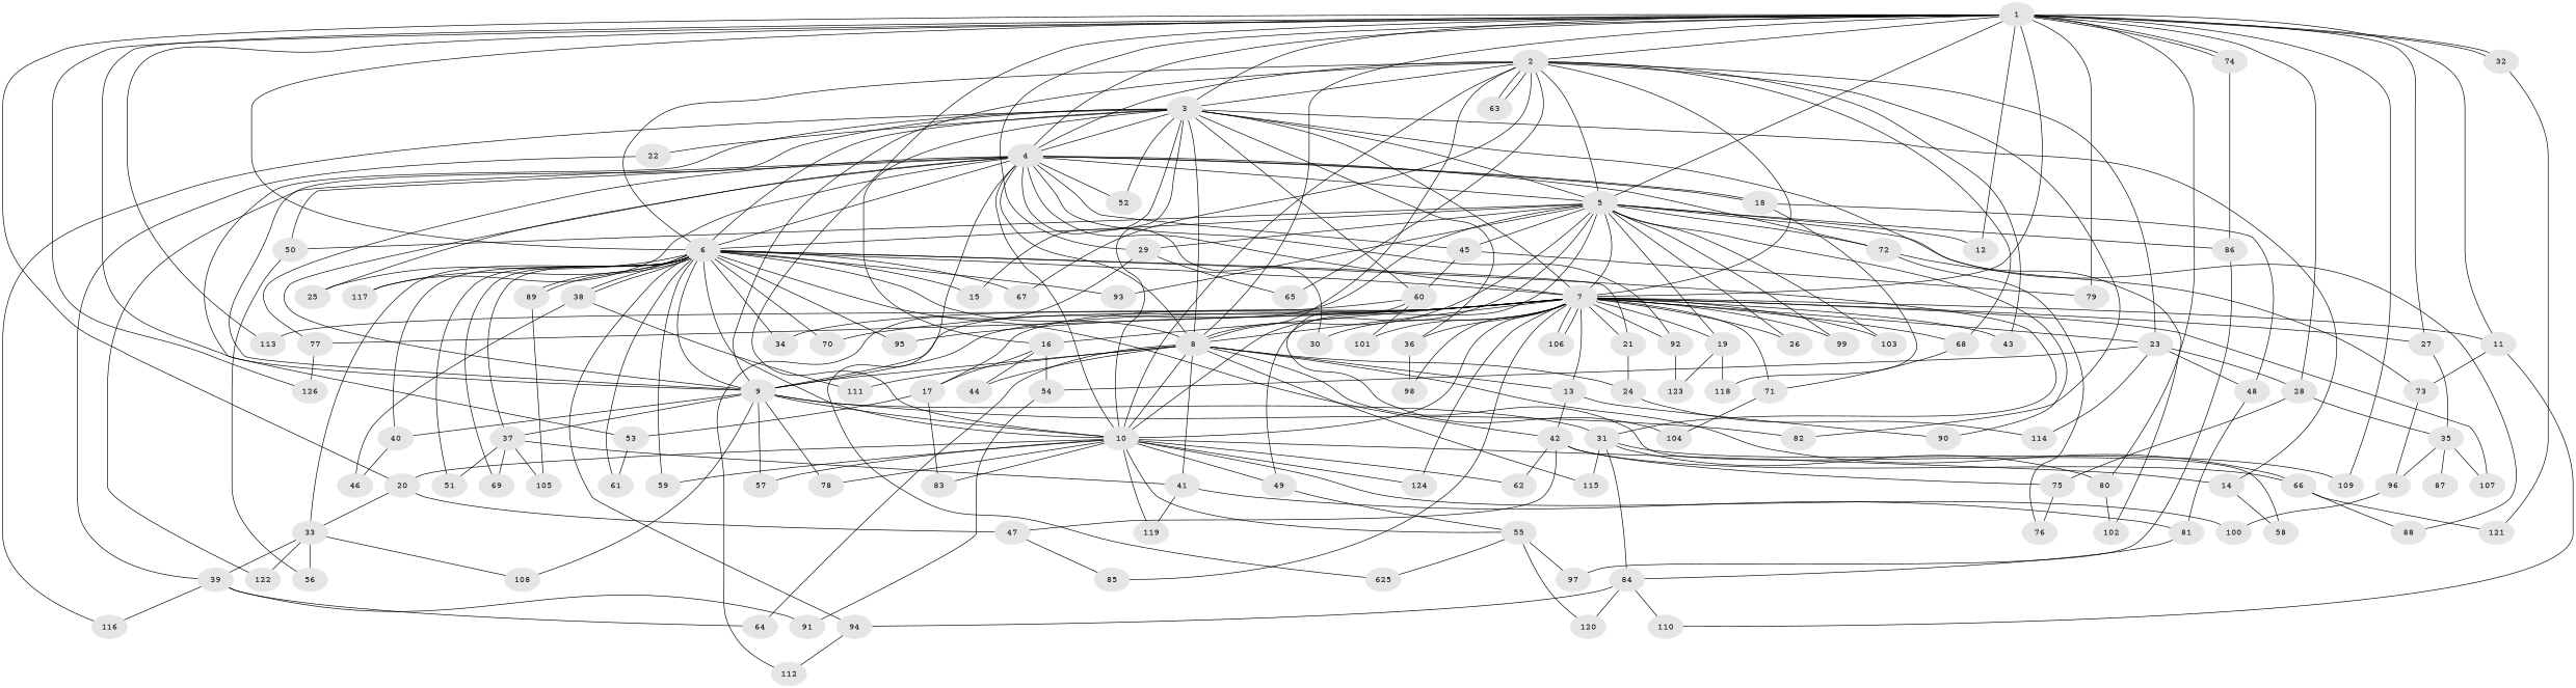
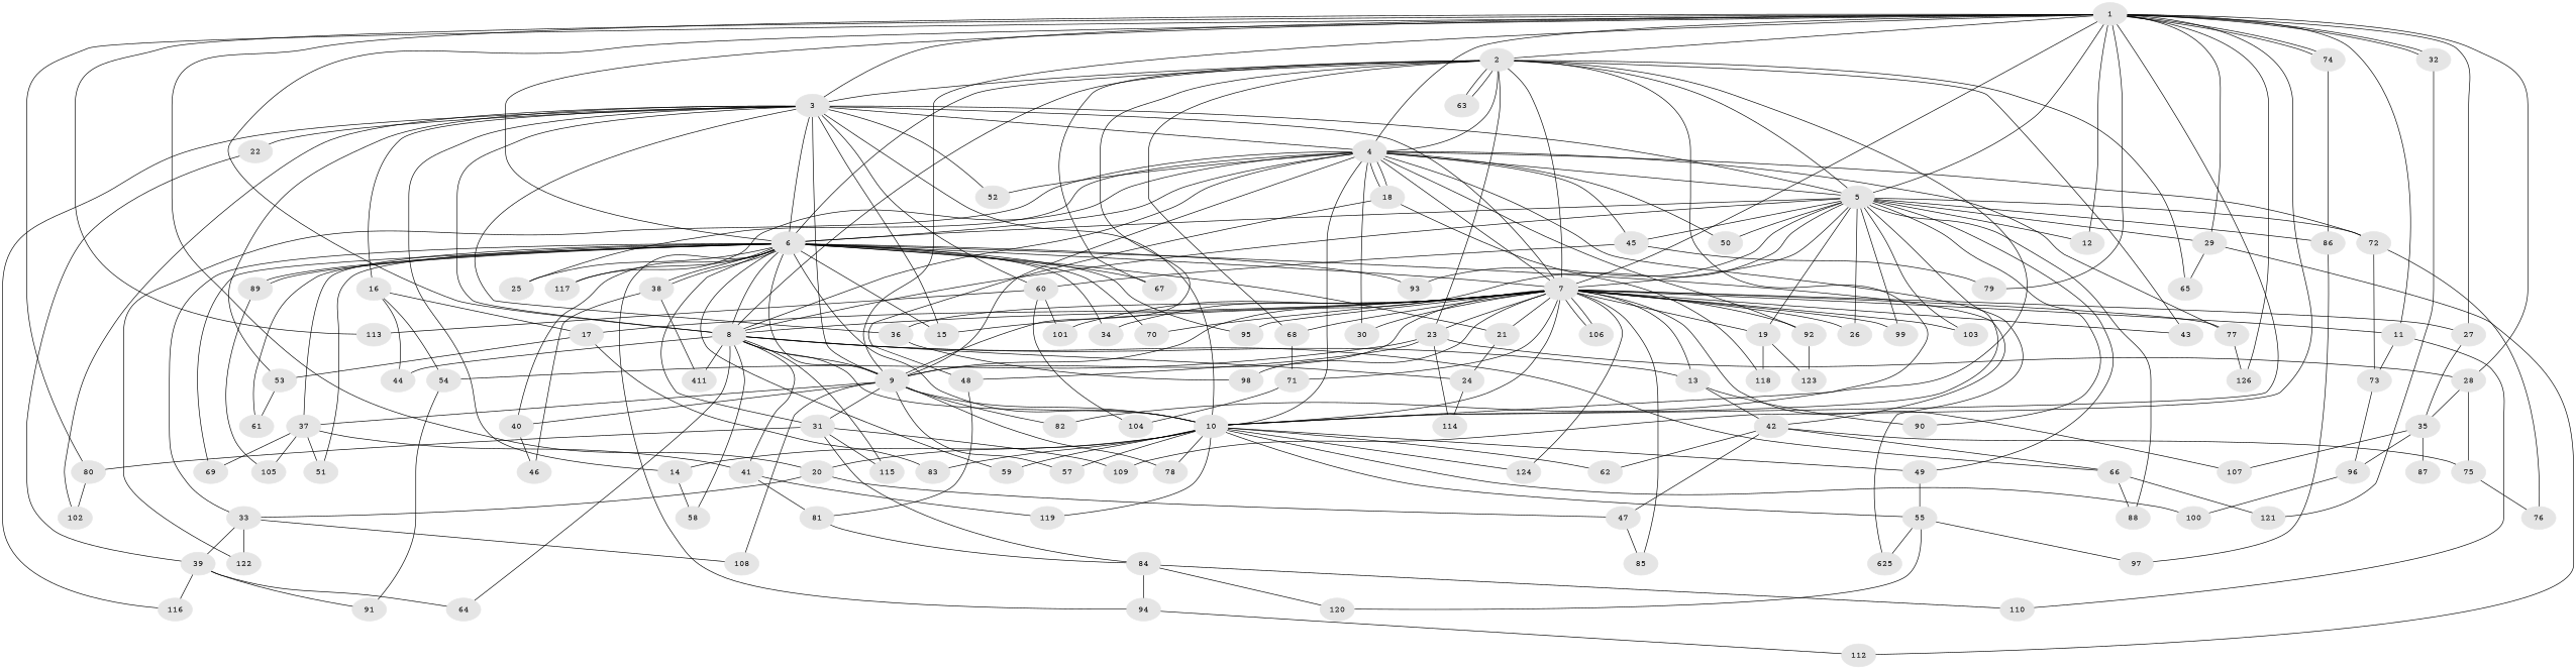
  graph {
    fontname="Courier Prime"
    node [color=gray90 fontname="Courier Prime" style=filled]
    edge [fontname="Courier Prime"]
    1
    2
    3
    4
    5
    6
    7
    8
    9
    10
    11
    12
    20
    27
    28
    29
    32
    74
    79
    80
    109
    113
    126
    23
    43
    63
    65
    67
    68
    82
    14
    15
    16
    22
    36
    52
    53
    60
    102
    116
    18
    25
    30
    45
    50
    72
    77
    92
    117
    122
    n51 [label=625]
    19
    26
    49
    86
    88
    90
    93
    99
    103
    21
    31
    33
    34
    37
    38
    40
    42
    51
    59
    61
    69
    70
    89
    94
    95
    13
    17
    71
    85
    98
    101
    106
    107
    124
    24
    41
    44
    58
    64
    66
-   111
+   111 [label=411]
    115
    57
    78
    108
    55
    62
    83
    100
    119
    73
    110
    47
    35
    75
    112
    121
    54
    48
    114
    39
    104
    118
-   56
    76
    123
    97
    84
    105
    46
    81
    120
    96
    91
    87
    1 -- 2
    1 -- 3
    1 -- 4
    1 -- 5
    1 -- 6
    1 -- 7
    1 -- 8
    1 -- 9
    1 -- 10
    1 -- 11
    1 -- 12
    1 -- 20
    1 -- 27
    1 -- 28
    1 -- 29
    1 -- 32
    1 -- 32
    1 -- 74
    1 -- 74
    1 -- 79
    1 -- 80
    1 -- 109
    1 -- 113
    1 -- 126
    2 -- 3
    2 -- 4
    2 -- 5
    2 -- 6
    2 -- 7
    2 -- 8
    2 -- 9
    2 -- 10
    2 -- 23
    2 -- 43
    2 -- 63
    2 -- 63
    2 -- 65
    2 -- 67
    2 -- 68
    2 -- 82
    3 -- 4
    3 -- 5
    3 -- 6
    3 -- 7
    3 -- 8
    3 -- 9
    3 -- 10
    3 -- 14
    3 -- 15
    3 -- 16
    3 -- 22
    3 -- 36
    3 -- 52
    3 -- 53
    3 -- 60
    3 -- 102
    3 -- 116
    4 -- 5
    4 -- 6
    4 -- 7
    4 -- 8
    4 -- 9
    4 -- 10
    4 -- 52
    4 -- 18
    4 -- 18
    4 -- 25
    4 -- 30
    4 -- 45
    4 -- 50
    4 -- 72
    4 -- 77
    4 -- 92
    4 -- 117
    4 -- 122
    4 -- n51
    5 -- 6
    5 -- 7
    5 -- 8
    5 -- 9
    5 -- 10
    5 -- 12
    5 -- 29
    5 -- 45
    5 -- 50
    5 -- 72
    5 -- 19
    5 -- 26
    5 -- 49
    5 -- 86
    5 -- 88
    5 -- 90
    5 -- 93
    5 -- 99
    5 -- 103
    6 -- 7
    6 -- 8
    6 -- 9
    6 -- 10
    6 -- 67
    6 -- 15
    6 -- 25
    6 -- 117
    6 -- 93
    6 -- 21
    6 -- 31
    6 -- 33
    6 -- 34
    6 -- 37
    6 -- 38
    6 -- 38
    6 -- 40
    6 -- 42
    6 -- 51
    6 -- 59
    6 -- 61
    6 -- 69
    6 -- 70
    6 -- 89
    6 -- 89
    6 -- 94
    6 -- 95
    7 -- 8
    7 -- 9
    7 -- 10
    7 -- 11
    7 -- 27
    7 -- 23
    7 -- 43
    7 -- 68
-   7 -- 16
+   7 -- 15
    7 -- 36
    7 -- 30
    7 -- 77
    7 -- 92
    7 -- 19
    7 -- 26
    7 -- 99
    7 -- 103
    7 -- 21
    7 -- 34
    7 -- 70
    7 -- 95
    7 -- 13
    7 -- 17
    7 -- 71
    7 -- 85
    7 -- 98
    7 -- 101
    7 -- 106
    7 -- 106
    7 -- 107
    7 -- 124
    8 -- 9
    8 -- 10
    8 -- 13
    8 -- 24
    8 -- 41
    8 -- 44
    8 -- 58
    8 -- 64
    8 -- 66
    8 -- 111
    8 -- 115
    9 -- 10
    9 -- 82
    9 -- 31
    9 -- 37
    9 -- 40
    9 -- 57
    9 -- 78
    9 -- 108
    10 -- 20
    10 -- 14
    10 -- 49
    10 -- 59
    10 -- 124
    10 -- 57
    10 -- 78
    10 -- 55
    10 -- 62
    10 -- 83
    10 -- 100
    10 -- 119
    11 -- 73
    11 -- 110
    20 -- 33
    20 -- 47
    27 -- 35
    28 -- 35
    28 -- 75
    29 -- 65
    29 -- 112
    32 -- 121
    74 -- 86
    80 -- 102
    23 -- 28
    23 -- 54
    23 -- 48
    23 -- 114
    68 -- 71
    14 -- 58
    16 -- 17
    16 -- 44
    16 -- 54
    22 -- 39
    36 -- 98
    53 -- 61
    60 -- 113
    60 -- 101
    60 -- 104
    18 -- 48
    18 -- 118
    45 -- 79
    45 -- 60
-   50 -- 56
    72 -- 73
    72 -- 76
    77 -- 126
    92 -- 123
    19 -- 118
    19 -- 123
    49 -- 55
    86 -- 97
    21 -- 24
    31 -- 80
    31 -- 109
    31 -- 115
    31 -- 84
    33 -- 122
    33 -- 108
    33 -- 39
-   33 -- 56
    37 -- 51
    37 -- 69
    37 -- 41
    37 -- 105
    38 -- 111
    38 -- 46
    40 -- 46
    42 -- 66
    42 -- 62
    42 -- 47
    42 -- 75
    89 -- 105
    94 -- 112
    13 -- 90
    13 -- 42
    17 -- 53
    17 -- 83
    71 -- 104
    24 -- 114
    41 -- 119
    41 -- 81
    66 -- 88
    66 -- 121
    55 -- n51
    55 -- 97
    55 -- 120
    73 -- 96
    47 -- 85
    35 -- 107
    35 -- 96
    35 -- 87
    75 -- 76
    54 -- 91
    48 -- 81
    39 -- 116
    39 -- 64
    39 -- 91
    84 -- 94
    84 -- 110
    84 -- 120
    81 -- 84
    96 -- 100
  }
